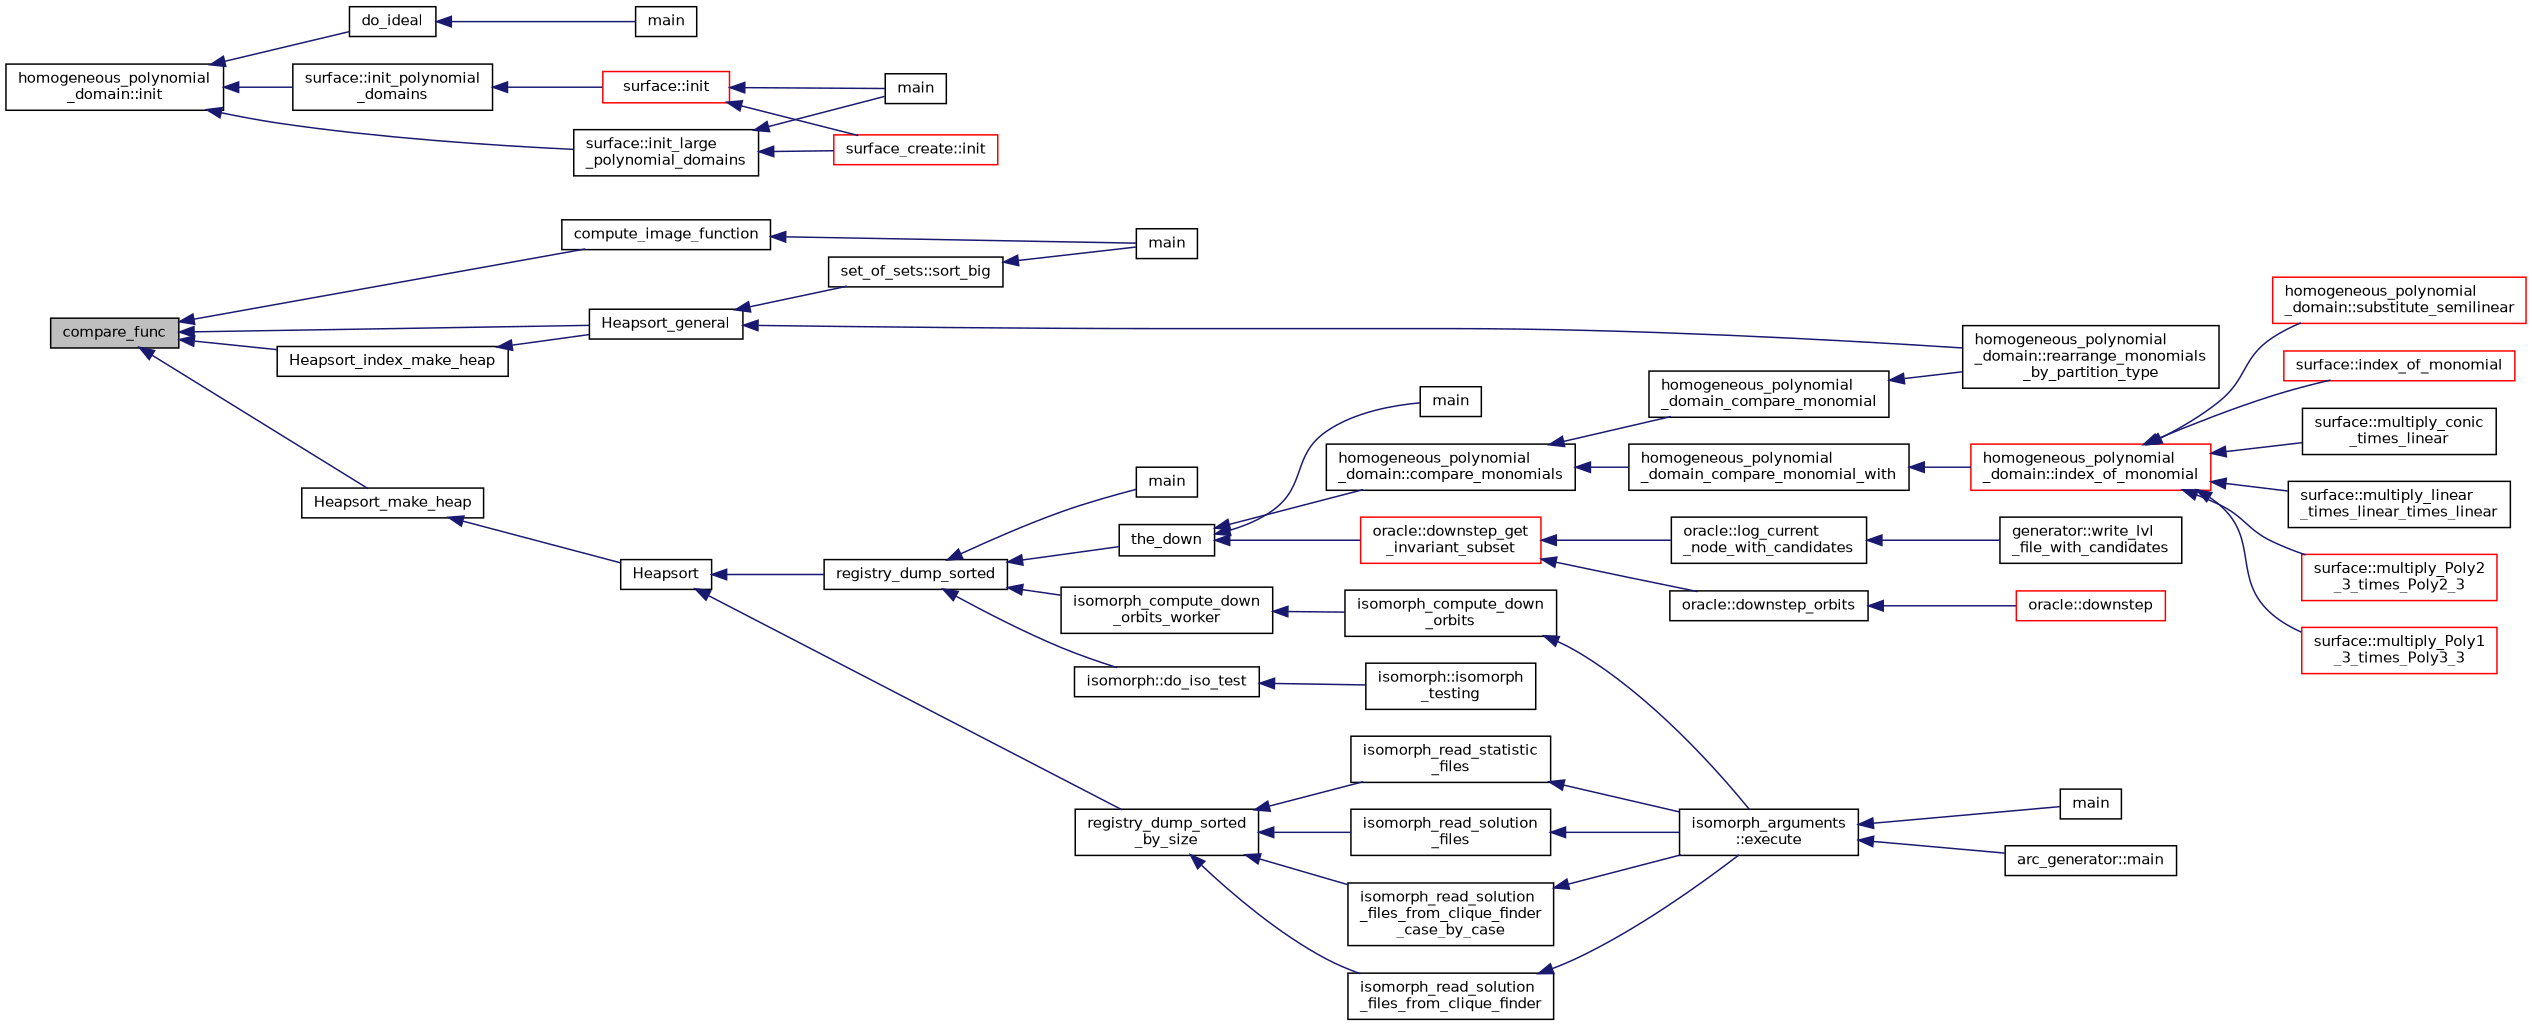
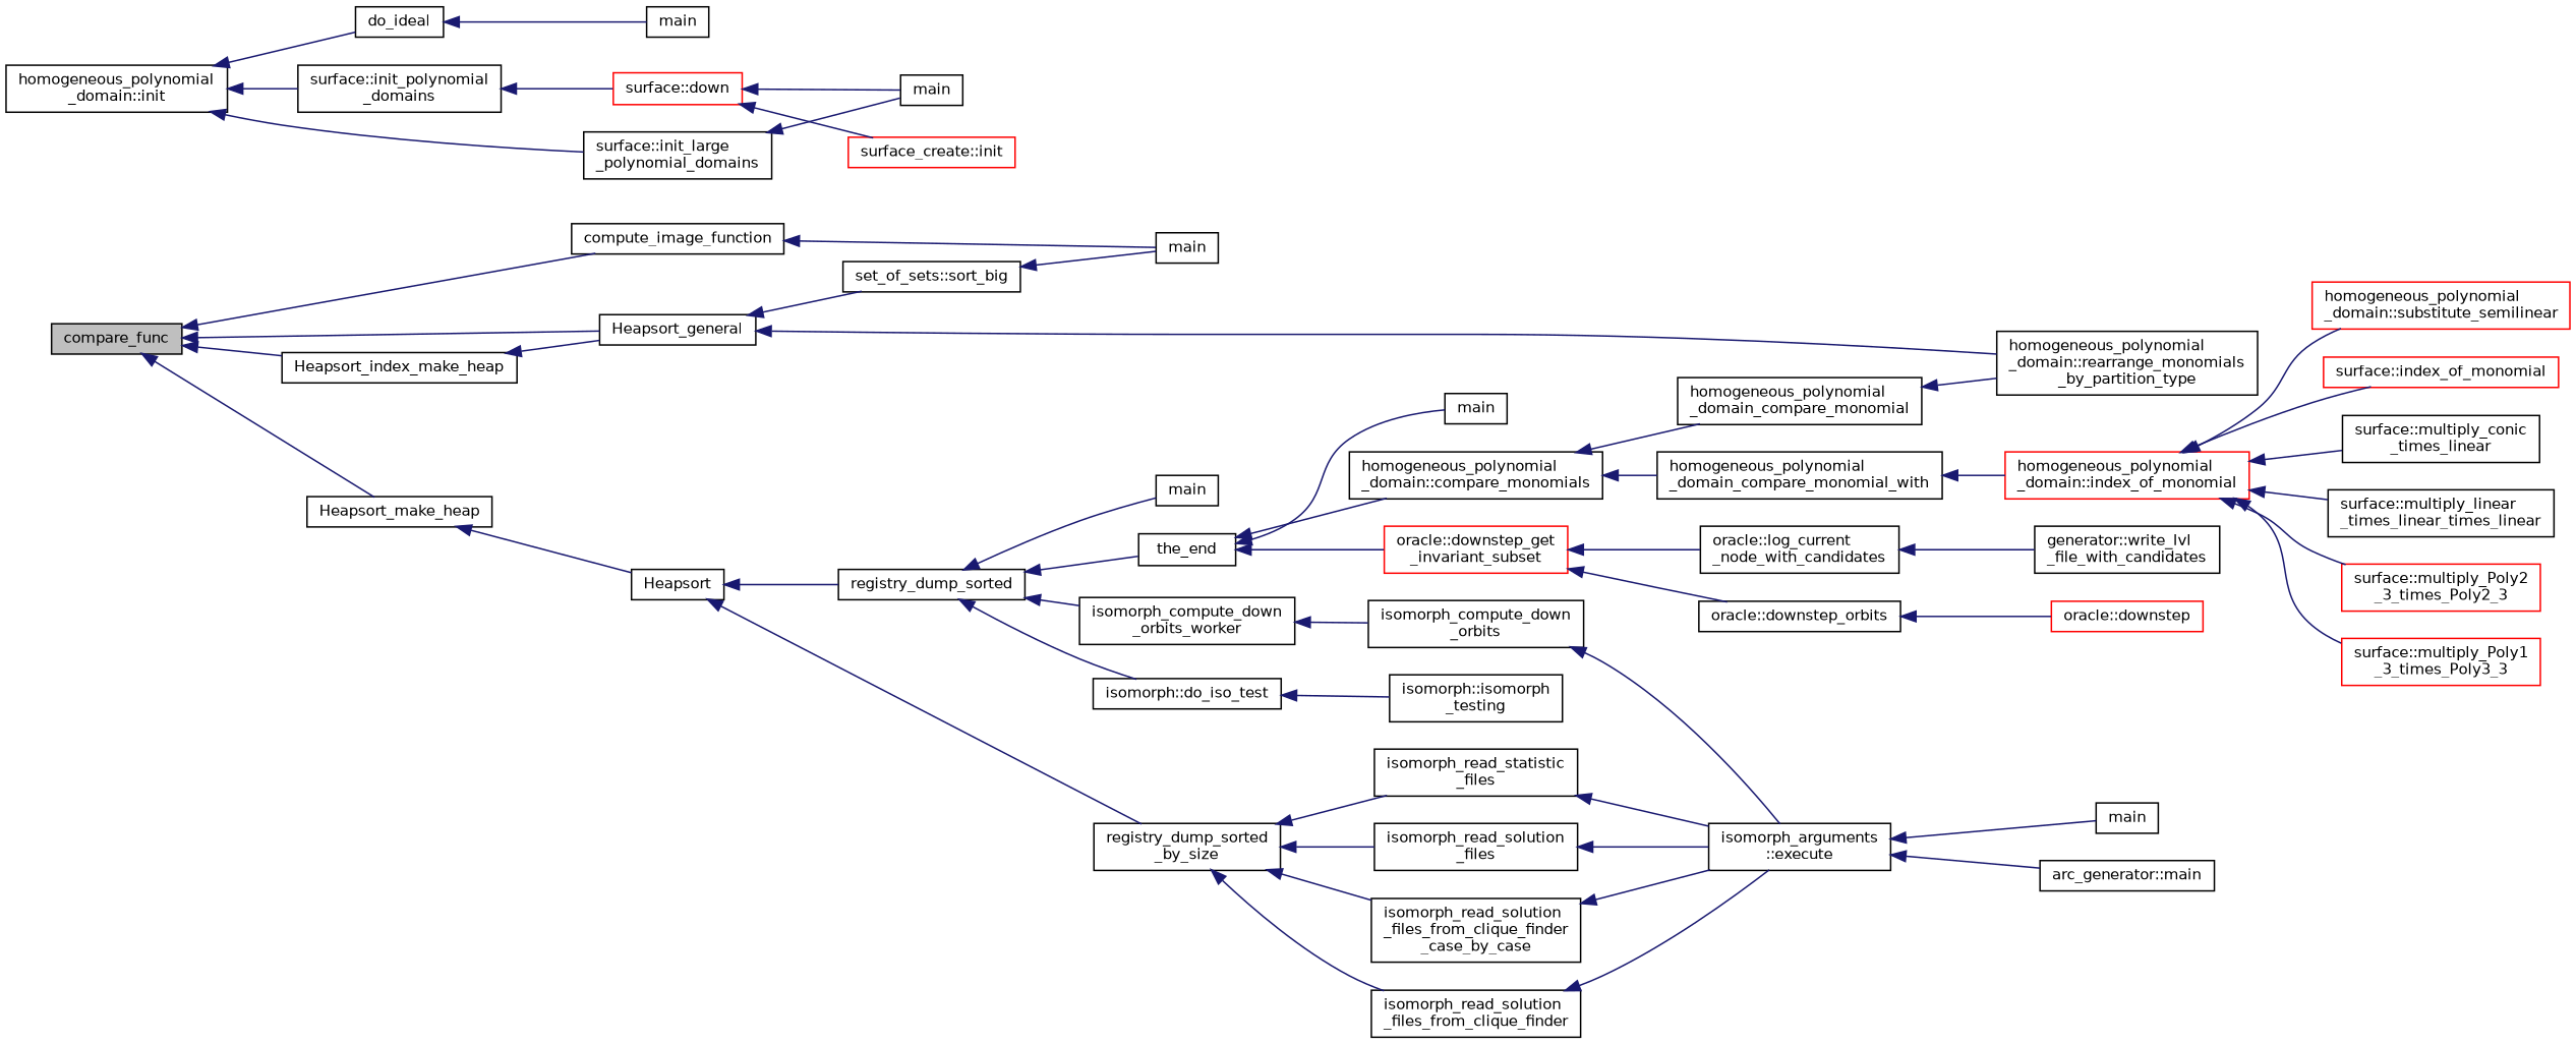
  digraph {
    rankdir=LR
    node [color=black fillcolor=white fontname=Helvetica fontsize=10 shape=record style=filled]
    edge [color=midnightblue dir=back fontname=Helvetica fontsize=10 labelfontname=Helvetica labelfontsize=10 style=solid]
    n1 [fillcolor=grey75 fontcolor=black height=0.2 label=compare_func width=0.4]
    n2 [height=0.2 label=compute_image_function width=0.4]
    n3 [height=0.2 label=Heapsort_general width=0.4]
    n4 [height=0.2 label=Heapsort_make_heap width=0.4]
    n5 [height=0.2 label=Heapsort_index_make_heap width=0.4]
    n6 [height=0.2 label=main width=0.4]
    n7 [height=0.2 label=Heapsort width=0.4]
    n8 [height=0.2 label=registry_dump_sorted width=0.4]
    n9 [height=0.2 label="registry_dump_sorted\l_by_size" width=0.4]
    n10 [height=0.2 label="homogeneous_polynomial\l_domain::rearrange_monomials\l_by_partition_type" width=0.4]
    n11 [height=0.2 label="set_of_sets::sort_big" width=0.4]
    n12 [height=0.2 label=main width=0.4]
-   n13 [height=0.2 label=the_down width=0.4]
+   n13 [height=0.2 label=the_end width=0.4]
    n14 [height=0.2 label="isomorph_compute_down\l_orbits_worker" width=0.4]
    n15 [height=0.2 label="isomorph::do_iso_test" width=0.4]
    n16 [height=0.2 label="isomorph_read_statistic\l_files" width=0.4]
    n17 [height=0.2 label="isomorph_read_solution\l_files" width=0.4]
    n18 [height=0.2 label="isomorph_read_solution\l_files_from_clique_finder\l_case_by_case" width=0.4]
    n19 [height=0.2 label="isomorph_read_solution\l_files_from_clique_finder" width=0.4]
    n20 [height=0.2 label=main width=0.4]
    n21 [height=0.2 label="homogeneous_polynomial\l_domain::compare_monomials" width=0.4]
    n22 [color=red height=0.2 label="oracle::downstep_get\l_invariant_subset" width=0.4]
    n23 [height=0.2 label="isomorph_compute_down\l_orbits" width=0.4]
    n24 [height=0.2 label="isomorph::isomorph\l_testing" width=0.4]
    n25 [height=0.2 label="homogeneous_polynomial\l_domain_compare_monomial_with" width=0.4]
    n26 [height=0.2 label="homogeneous_polynomial\l_domain_compare_monomial" width=0.4]
    n27 [height=0.2 label="oracle::log_current\l_node_with_candidates" width=0.4]
    n28 [height=0.2 label="oracle::downstep_orbits" width=0.4]
    n29 [color=red height=0.2 label="homogeneous_polynomial\l_domain::index_of_monomial" width=0.4]
    n30 [color=red height=0.2 label="homogeneous_polynomial\l_domain::substitute_semilinear" width=0.4]
    n31 [color=red height=0.2 label="surface::index_of_monomial" width=0.4]
    n32 [height=0.2 label="surface::multiply_conic\l_times_linear" width=0.4]
    n33 [height=0.2 label="surface::multiply_linear\l_times_linear_times_linear" width=0.4]
    n34 [color=red height=0.2 label="surface::multiply_Poly2\l_3_times_Poly2_3" width=0.4]
    n35 [color=red height=0.2 label="surface::multiply_Poly1\l_3_times_Poly3_3" width=0.4]
    n36 [height=0.2 label="homogeneous_polynomial\l_domain::init" width=0.4]
    n37 [height=0.2 label=do_ideal width=0.4]
    n38 [height=0.2 label="surface::init_polynomial\l_domains" width=0.4]
    n39 [height=0.2 label="surface::init_large\l_polynomial_domains" width=0.4]
    n40 [height=0.2 label=main width=0.4]
-   n41 [color=red height=0.2 label="surface::init" width=0.4]
+   n41 [color=red height=0.2 label="surface::down" width=0.4]
    n42 [height=0.2 label=main width=0.4]
    n43 [color=red height=0.2 label="surface_create::init" width=0.4]
    n44 [height=0.2 label="generator::write_lvl\l_file_with_candidates" width=0.4]
    n45 [color=red height=0.2 label="oracle::downstep" width=0.4]
    n46 [height=0.2 label="isomorph_arguments\l::execute" width=0.4]
    n47 [height=0.2 label=main width=0.4]
    n48 [height=0.2 label="arc_generator::main" width=0.4]
    n1 -> n2
    n1 -> n3
    n1 -> n4
    n1 -> n5
    n2 -> n6
    n3 -> n10
    n3 -> n11
    n4 -> n7
    n5 -> n3
    n7 -> n8
    n7 -> n9
    n8 -> n12
    n8 -> n13
    n8 -> n14
    n8 -> n15
    n9 -> n16
    n9 -> n17
    n9 -> n18
    n9 -> n19
    n11 -> n6
    n13 -> n20
    n13 -> n21
    n13 -> n22
    n14 -> n23
    n15 -> n24
    n16 -> n46
    n17 -> n46
    n18 -> n46
    n19 -> n46
    n21 -> n25
    n21 -> n26
    n22 -> n27
    n22 -> n28
    n23 -> n46
    n25 -> n29
    n26 -> n10
    n27 -> n44
    n28 -> n45
    n29 -> n30
    n29 -> n31
    n29 -> n32
    n29 -> n33
    n29 -> n34
    n29 -> n35
    n36 -> n37
    n36 -> n38
    n36 -> n39
    n37 -> n40
    n38 -> n41
    n39 -> n42
-   n39 -> n43
    n41 -> n42
    n41 -> n43
    n46 -> n47
    n46 -> n48
  }
